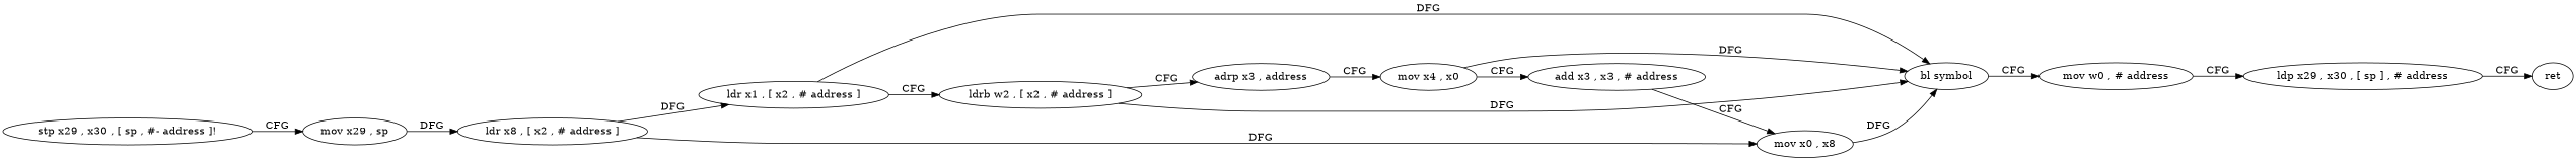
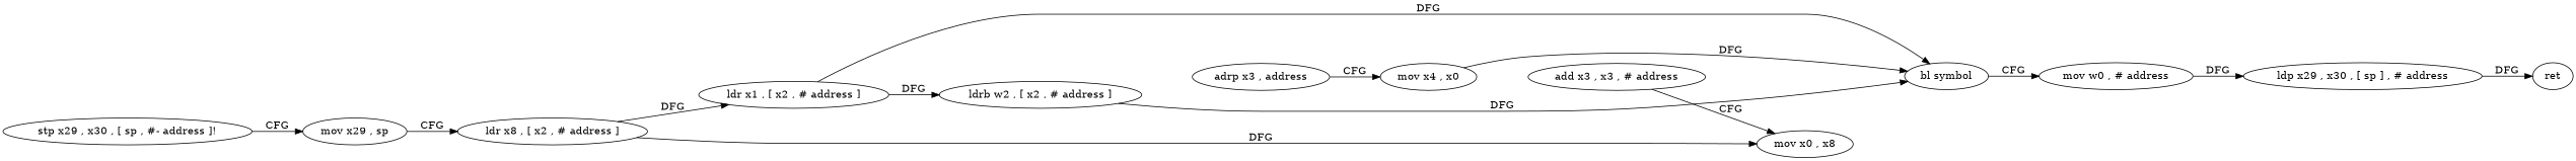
  digraph {
    rankdir=LR
    n1 [label="stp x29 , x30 , [ sp , #- address ]!"]
    n2 [label="mov x29 , sp"]
    n3 [label="ldr x8 , [ x2 , # address ]"]
    n4 [label="ldr x1 , [ x2 , # address ]"]
    n5 [label="mov x0 , x8"]
    n6 [label="ldrb w2 , [ x2 , # address ]"]
    n7 [label="bl symbol"]
    n8 [label="adrp x3 , address"]
    n9 [label="mov w0 , # address"]
    n10 [label="mov x4 , x0"]
    n11 [label="add x3 , x3 , # address"]
    n12 [label="ldp x29 , x30 , [ sp ] , # address"]
    n13 [label=ret]
    n1 -> n2 [label=CFG]
-   n2 -> n3 [label=DFG]
+   n2 -> n3 [label=CFG]
    n3 -> n4 [label=DFG]
    n3 -> n5 [label=DFG]
-   n4 -> n6 [label=CFG]
+   n4 -> n6 [label=DFG]
    n4 -> n7 [label=DFG]
-   n5 -> n7 [label=DFG]
    n6 -> n7 [label=DFG]
-   n6 -> n8 [label=CFG]
    n7 -> n9 [label=CFG]
    n8 -> n10 [label=CFG]
-   n9 -> n12 [label=CFG]
+   n9 -> n12 [label=DFG]
    n10 -> n7 [label=DFG]
-   n10 -> n11 [label=CFG]
    n11 -> n5 [label=CFG]
-   n12 -> n13 [label=CFG]
+   n12 -> n13 [label=DFG]
  }
